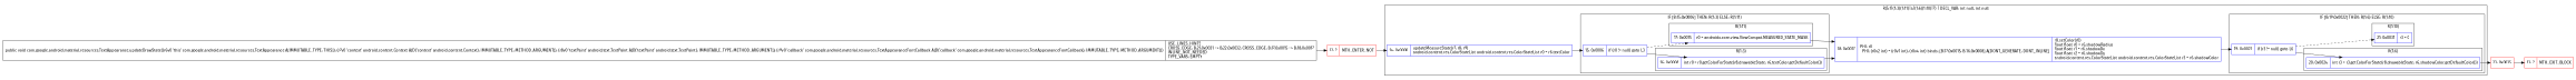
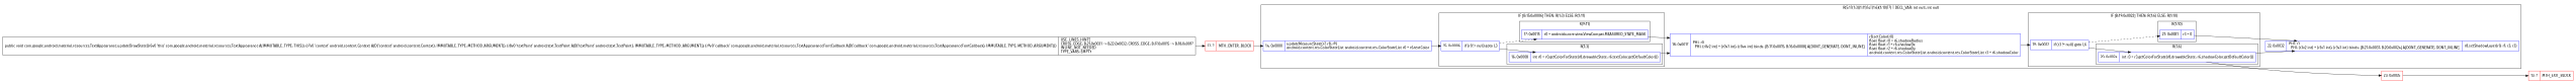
  digraph {
    fontname="Fira Sans"
    rankdir=LR
    node [color=blue fontname="Fira Sans" shape=record]
    edge [fontname="Fira Sans"]
    n1 [label="{16\:\ 0x0008|int r0 = r0.getColorForState(r8.drawableState, r6.textColor.getDefaultColor())\l}"]
    n2 [label="{17\:\ 0x0015|r0 = androidx.core.view.ViewCompat.MEASURED_STATE_MASK\l}"]
    n3 [label="{15\:\ 0x0006|if (r0 != null) goto L3\l}"]
    n4 [label="{20\:\ 0x0024|int r3 = r3.getColorForState(r8.drawableState, r6.shadowColor.getDefaultColor())\l}"]
    n5 [label="{21\:\ 0x0031|r3 = 0\l}"]
    n6 [label="{19\:\ 0x0022|if (r3 != null) goto L6\l}"]
    n7 [label="{14\:\ 0x0000|updateMeasureState(r7, r8, r9)\landroid.content.res.ColorStateList android.content.res.ColorStateList r0 = r6.textColor\l}"]
    n8 [label="{18\:\ 0x0017|PHI: r0 \l  PHI: (r0v2 int) = (r0v1 int), (r0v4 int) binds: [B:17:0x0015, B:16:0x0008] A[DONT_GENERATE, DONT_INLINE]\l|r8.setColor(r0)\lfloat float r0 = r6.shadowRadius\lfloat float r1 = r6.shadowDx\lfloat float r2 = r6.shadowDy\landroid.content.res.ColorStateList android.content.res.ColorStateList r3 = r6.shadowColor\l}"]
+   n9 [label="{22\:\ 0x0032|PHI: r3 \l  PHI: (r3v2 int) = (r3v1 int), (r3v3 int) binds: [B:21:0x0031, B:20:0x0024] A[DONT_GENERATE, DONT_INLINE]\l|r8.setShadowLayer(r0, r1, r2, r3)\l}"]
    n10 [color=red label="{23\:\ 0x0035}"]
    n11 [color=red label="{13\:\ ?|MTH_EXIT_BLOCK\l}"]
-   n12 [color=red label="{12\:\ ?|MTH_ENTER_NOT\l}"]
+   n12 [color=red label="{12\:\ ?|MTH_ENTER_BLOCK\l}"]
    n13 [label="{public void com.google.android.material.resources.TextAppearance.updateDrawState((r6v0 'this' com.google.android.material.resources.TextAppearance A[IMMUTABLE_TYPE, THIS]), (r7v0 'context' android.content.Context A[D('context' android.content.Context), IMMUTABLE_TYPE, METHOD_ARGUMENT]), (r8v0 'textPaint' android.text.TextPaint A[D('textPaint' android.text.TextPaint), IMMUTABLE_TYPE, METHOD_ARGUMENT]), (r9v0 'callback' com.google.android.material.resources.TextAppearanceFontCallback A[D('callback' com.google.android.material.resources.TextAppearanceFontCallback), IMMUTABLE_TYPE, METHOD_ARGUMENT]))  | USE_LINES_HINTS\lCROSS_EDGE: B:21:0x0031 \-\> B:22:0x0032, CROSS_EDGE: B:17:0x0015 \-\> B:18:0x0017\lINLINE_NOT_NEEDED\lTYPE_VARS: EMPTY\l}" color=""]
    subgraph cluster_1 {
      label="R(5:1|(1:3)(1:11)|4|(1:6)(1:10)|7) | DECL_VAR: int null, int null\l"
      n7
      n8
+     n9
      subgraph cluster_2 {
        label="IF [B:15:0x0006] THEN: R(1:3) ELSE: R(1:11)"
        n3
        subgraph cluster_3 {
          label="R(1:3)"
          n1
        }
        subgraph cluster_4 {
-         label="R(1:11)"
+         label="R(9:11)"
          n2
        }
      }
      subgraph cluster_5 {
        label="IF [B:19:0x0022] THEN: R(1:6) ELSE: R(1:10)"
        n6
        subgraph cluster_6 {
          label="R(1:6)"
          n4
        }
        subgraph cluster_7 {
          label="R(1:10)"
          n5
        }
      }
    }
    n1 -> n8
    n2 -> n8
    n3 -> n1
    n3 -> n2 [style=dashed]
+   n4 -> n9
    n4 -> n10
+   n5 -> n9
    n6 -> n4
    n6 -> n5 [style=dashed]
    n7 -> n3
    n8 -> n6
    n10 -> n11
    n12 -> n7
    n13 -> n12
  }
